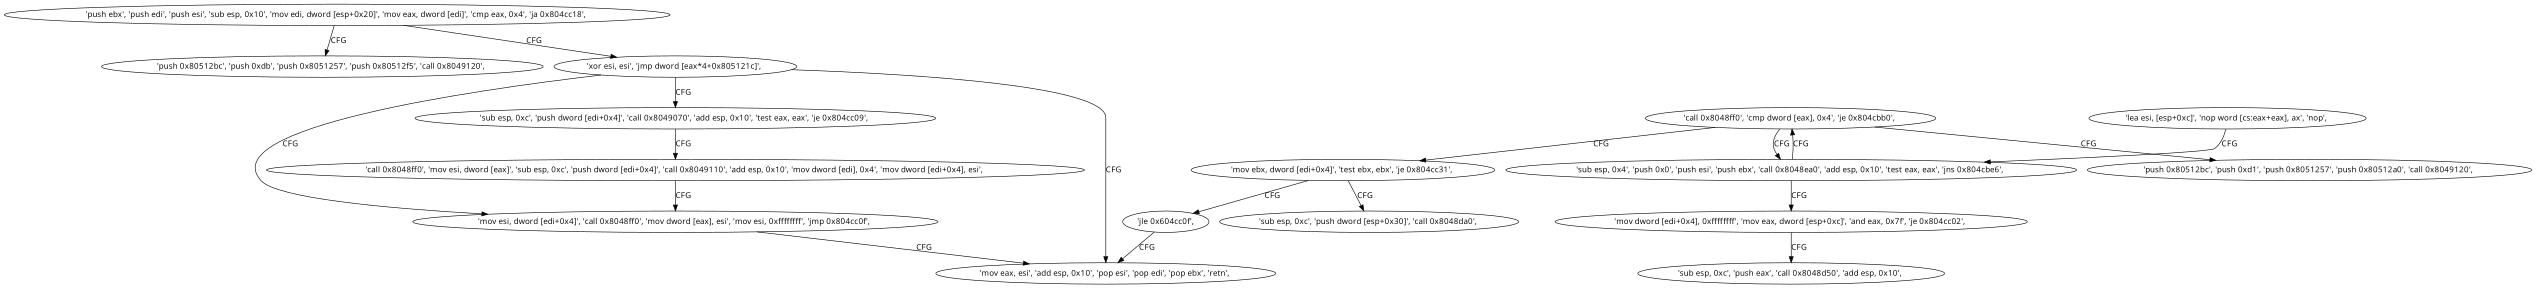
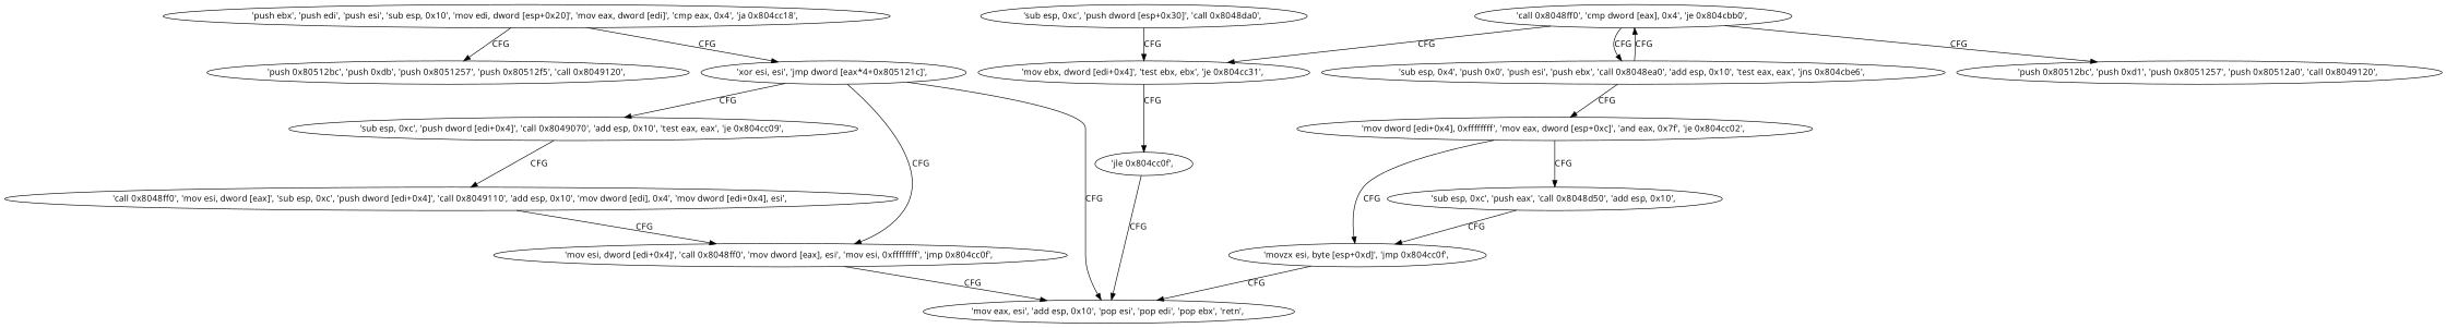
  digraph {
    fontname="Open Sans"
    node [fontname="Open Sans"]
    edge [fontname="Open Sans"]
    n1 [label="'push ebx', 'push edi', 'push esi', 'sub esp, 0x10', 'mov edi, dword [esp+0x20]', 'mov eax, dword [edi]', 'cmp eax, 0x4', 'ja 0x804cc18', "]
    n2 [label="'push 0x80512bc', 'push 0xdb', 'push 0x8051257', 'push 0x80512f5', 'call 0x8049120', "]
    n3 [label="'xor esi, esi', 'jmp dword [eax*4+0x805121c]', "]
    n4 [label="'sub esp, 0xc', 'push dword [edi+0x4]', 'call 0x8049070', 'add esp, 0x10', 'test eax, eax', 'je 0x804cc09', "]
    n5 [label="'mov esi, dword [edi+0x4]', 'call 0x8048ff0', 'mov dword [eax], esi', 'mov esi, 0xffffffff', 'jmp 0x804cc0f', "]
    n6 [label="'mov eax, esi', 'add esp, 0x10', 'pop esi', 'pop edi', 'pop ebx', 'retn', "]
    n7 [label="'call 0x8048ff0', 'mov esi, dword [eax]', 'sub esp, 0xc', 'push dword [edi+0x4]', 'call 0x8049110', 'add esp, 0x10', 'mov dword [edi], 0x4', 'mov dword [edi+0x4], esi', "]
    n8 [label="'mov ebx, dword [edi+0x4]', 'test ebx, ebx', 'je 0x804cc31', "]
    n9 [label="'sub esp, 0xc', 'push dword [esp+0x30]', 'call 0x8048da0', "]
-   n10 [label="'jle 0x604cc0f',"]
-   n11 [label="'lea esi, [esp+0xc]', 'nop word [cs:eax+eax], ax', 'nop', "]
+   n10 [label="'jle 0x804cc0f', "]
    n12 [label="'sub esp, 0x4', 'push 0x0', 'push esi', 'push ebx', 'call 0x8048ea0', 'add esp, 0x10', 'test eax, eax', 'jns 0x804cbe6', "]
    n13 [label="'mov dword [edi+0x4], 0xffffffff', 'mov eax, dword [esp+0xc]', 'and eax, 0x7f', 'je 0x804cc02', "]
    n14 [label="'call 0x8048ff0', 'cmp dword [eax], 0x4', 'je 0x804cbb0', "]
+   n15 [label="'movzx esi, byte [esp+0xd]', 'jmp 0x804cc0f', "]
    n16 [label="'sub esp, 0xc', 'push eax', 'call 0x8048d50', 'add esp, 0x10', "]
    n17 [label="'push 0x80512bc', 'push 0xd1', 'push 0x8051257', 'push 0x80512a0', 'call 0x8049120', "]
    n1 -> n2 [label=CFG]
    n1 -> n3 [label=CFG]
    n3 -> n4 [label=CFG]
    n3 -> n5 [label=CFG]
    n3 -> n6 [label=CFG]
    n4 -> n7 [label=CFG]
    n5 -> n6 [label=CFG]
    n7 -> n5 [label=CFG]
-   n8 -> n9 [label=CFG]
+   n9 -> n8 [label=CFG]
    n8 -> n10 [label=CFG]
    n10 -> n6 [label=CFG]
-   n11 -> n12 [label=CFG]
    n12 -> n13 [label=CFG]
    n12 -> n14 [label=CFG]
+   n13 -> n15 [label=CFG]
    n13 -> n16 [label=CFG]
    n14 -> n8 [label=CFG]
    n14 -> n12 [label=CFG]
    n14 -> n17 [label=CFG]
+   n15 -> n6 [label=CFG]
+   n16 -> n15 [label=CFG]
  }
